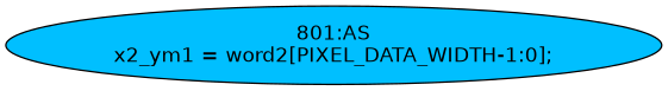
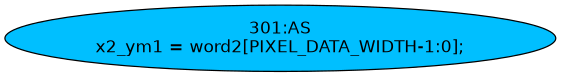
  strict digraph {
    fontname="DejaVu Sans"
-   n1 [ast="<pyverilog.vparser.ast.Assign object at 0x7f90abda40d0>" def_var="['x2_ym1']" fillcolor=deepskyblue label="801:AS\nx2_ym1 = word2[PIXEL_DATA_WIDTH-1:0];" statements="[]" style=filled typ=Assign use_var="['word2']" color=black fontname="DejaVu Sans"]
+   n1 [ast="<pyverilog.vparser.ast.Assign object at 0x7f90abda40d0>" def_var="['x2_ym1']" fillcolor=deepskyblue label="301:AS\nx2_ym1 = word2[PIXEL_DATA_WIDTH-1:0];" statements="[]" style=filled typ=Assign use_var="['word2']" color=black fontname="DejaVu Sans"]
  }
